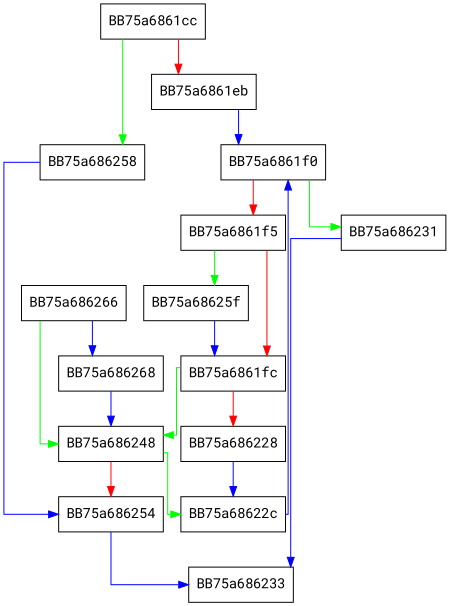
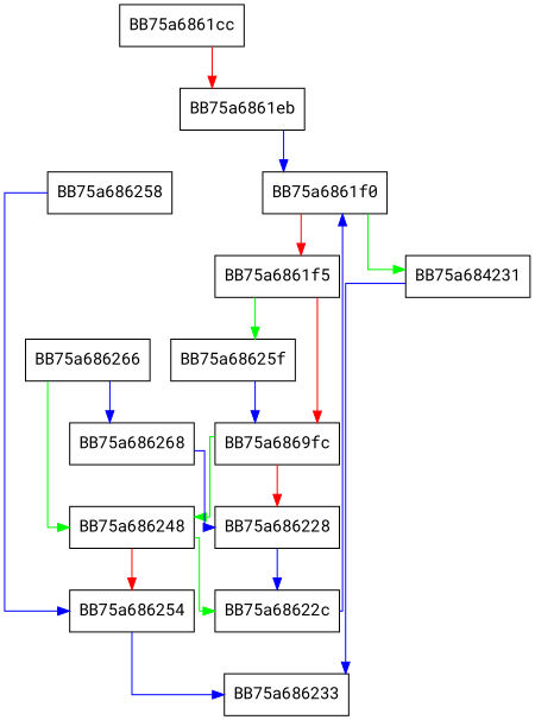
  digraph {
    fontname="Roboto Mono"
    splines=ortho
    node [fontname="Roboto Mono" shape=box]
    edge [color=blue fontname="Roboto Mono"]
    BB75a6861cc
    BB75a686258
    BB75a6861eb
    BB75a686254
    BB75a6861f0
    BB75a686233
-   BB75a686231
+   BB75a686231 [label=BB75a684231]
    BB75a6861f5
    BB75a68625f
-   BB75a6861fc
+   BB75a6861fc [label=BB75a6869fc]
    BB75a686228
    BB75a686248
    BB75a686266
    BB75a686268
    BB75a68622c
-   BB75a6861cc -> BB75a686258 [color=green]
    BB75a6861cc -> BB75a6861eb [color=red]
    BB75a686258 -> BB75a686254
    BB75a6861eb -> BB75a6861f0
    BB75a686254 -> BB75a686233
    BB75a6861f0 -> BB75a686231 [color=green]
    BB75a6861f0 -> BB75a6861f5 [color=red]
    BB75a686231 -> BB75a686233
    BB75a6861f5 -> BB75a68625f [color=green]
    BB75a6861f5 -> BB75a6861fc [color=red]
    BB75a68625f -> BB75a6861fc
    BB75a6861fc -> BB75a686228 [color=red]
    BB75a6861fc -> BB75a686248 [color=green]
    BB75a686228 -> BB75a68622c
    BB75a686248 -> BB75a686254 [color=red]
    BB75a686248 -> BB75a68622c [color=green]
    BB75a686266 -> BB75a686248 [color=green]
    BB75a686266 -> BB75a686268
-   BB75a686268 -> BB75a686248
+   BB75a686268 -> BB75a686228
    BB75a68622c -> BB75a6861f0
  }
